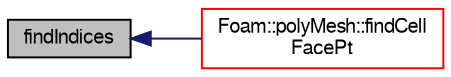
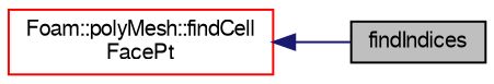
  digraph {
    rankdir=LR
    node [fontname=FreeSans fontsize=10 shape=record]
    n1 [color=black fillcolor=grey75 fontcolor=black height=0.2 label=findIndices style=filled width=0.4]
    n2 [color=red height=0.2 label="Foam::polyMesh::findCell\lFacePt" width=0.4]
-   n1 -> n2 [color=midnightblue dir=back fontname=FreeSans fontsize=10 labelfontname=FreeSans labelfontsize=10 style=solid]
+   n2 -> n1 [color=midnightblue dir=back fontname=FreeSans fontsize=10 labelfontname=FreeSans labelfontsize=10 style=solid]
  }
